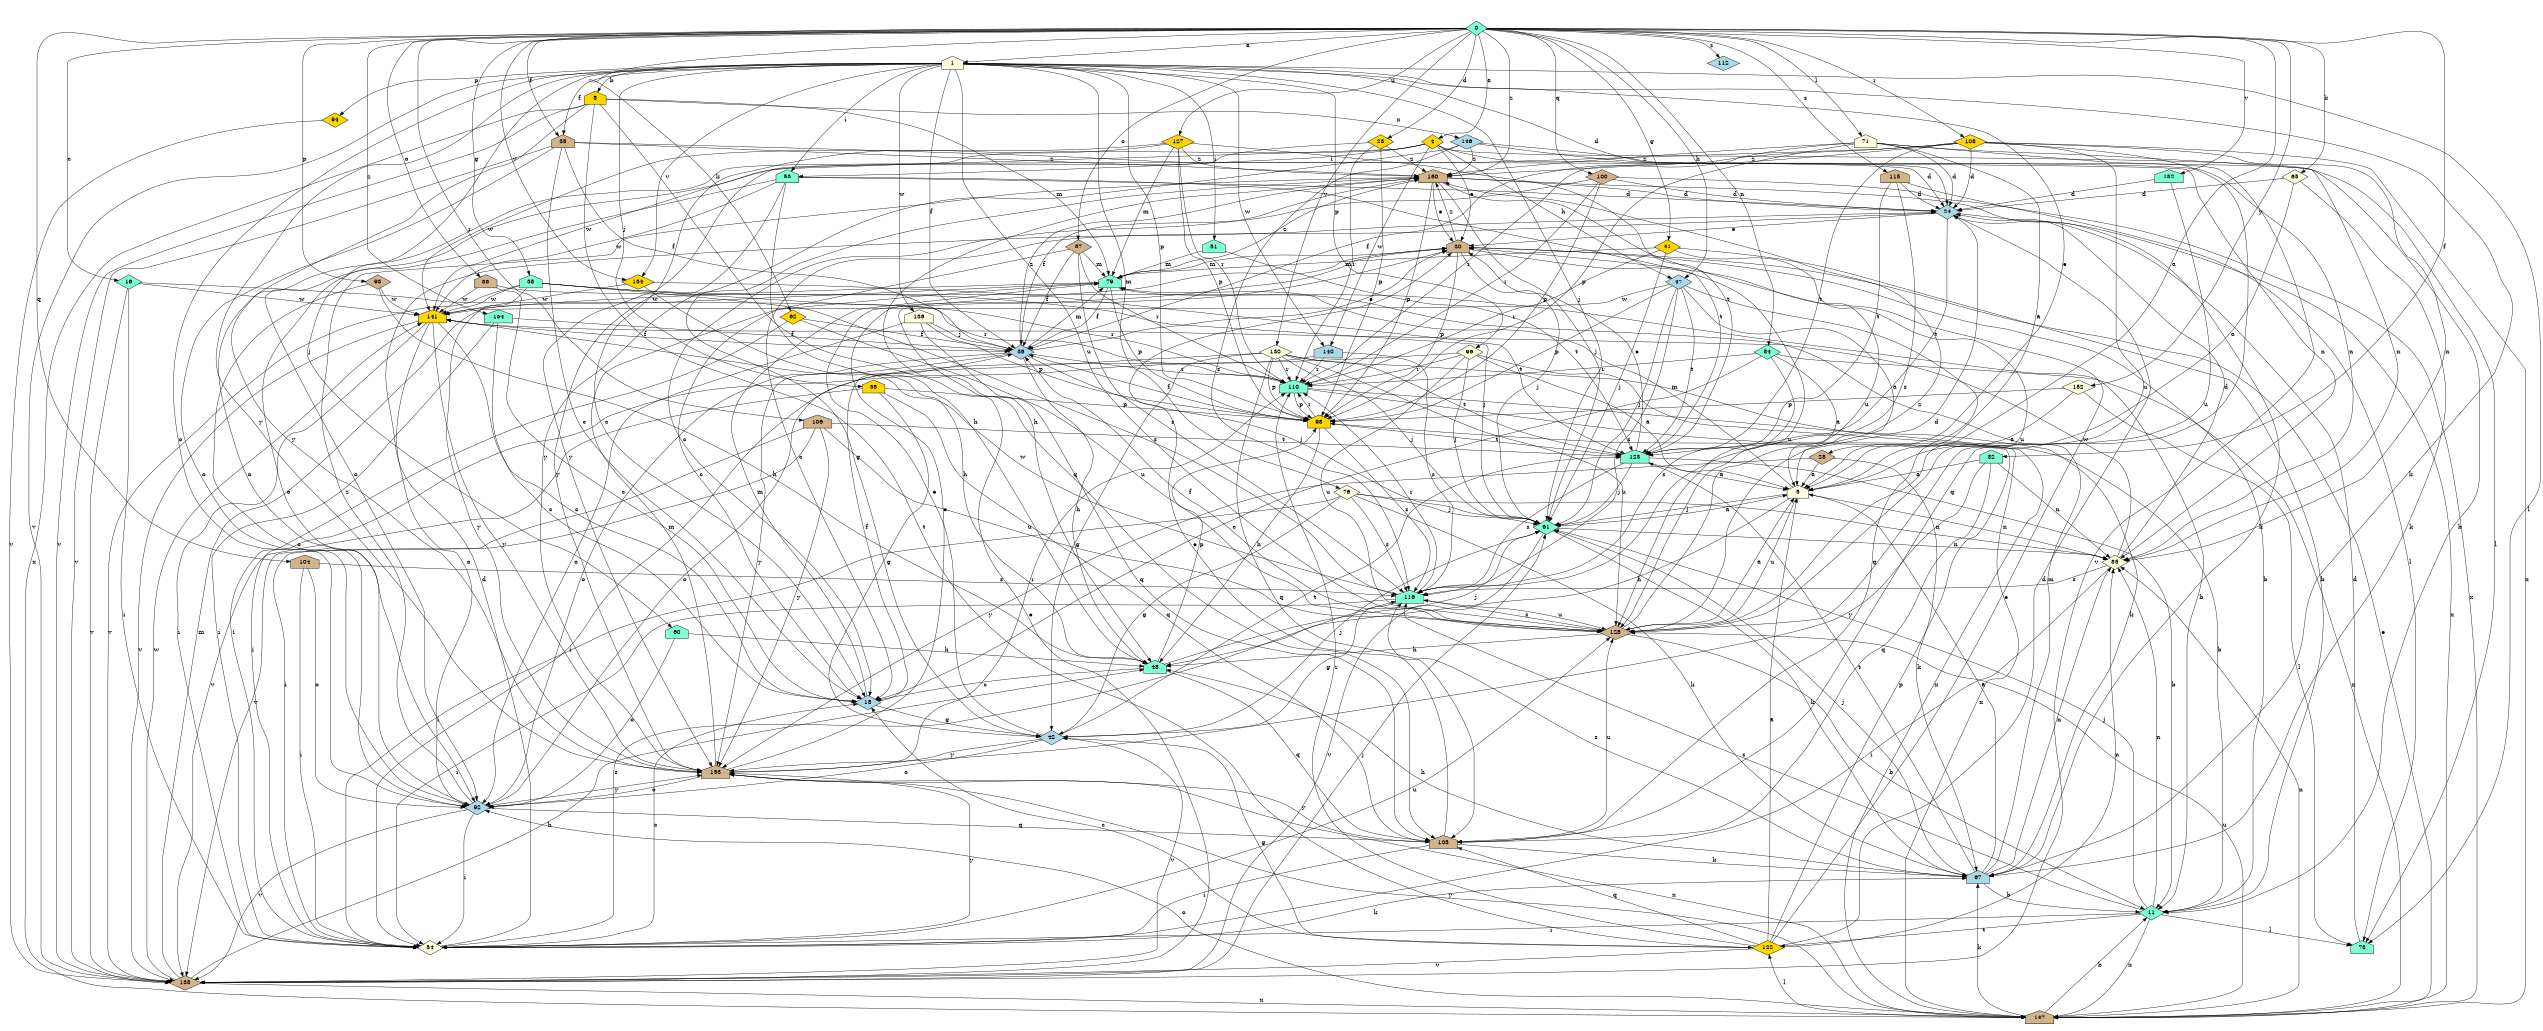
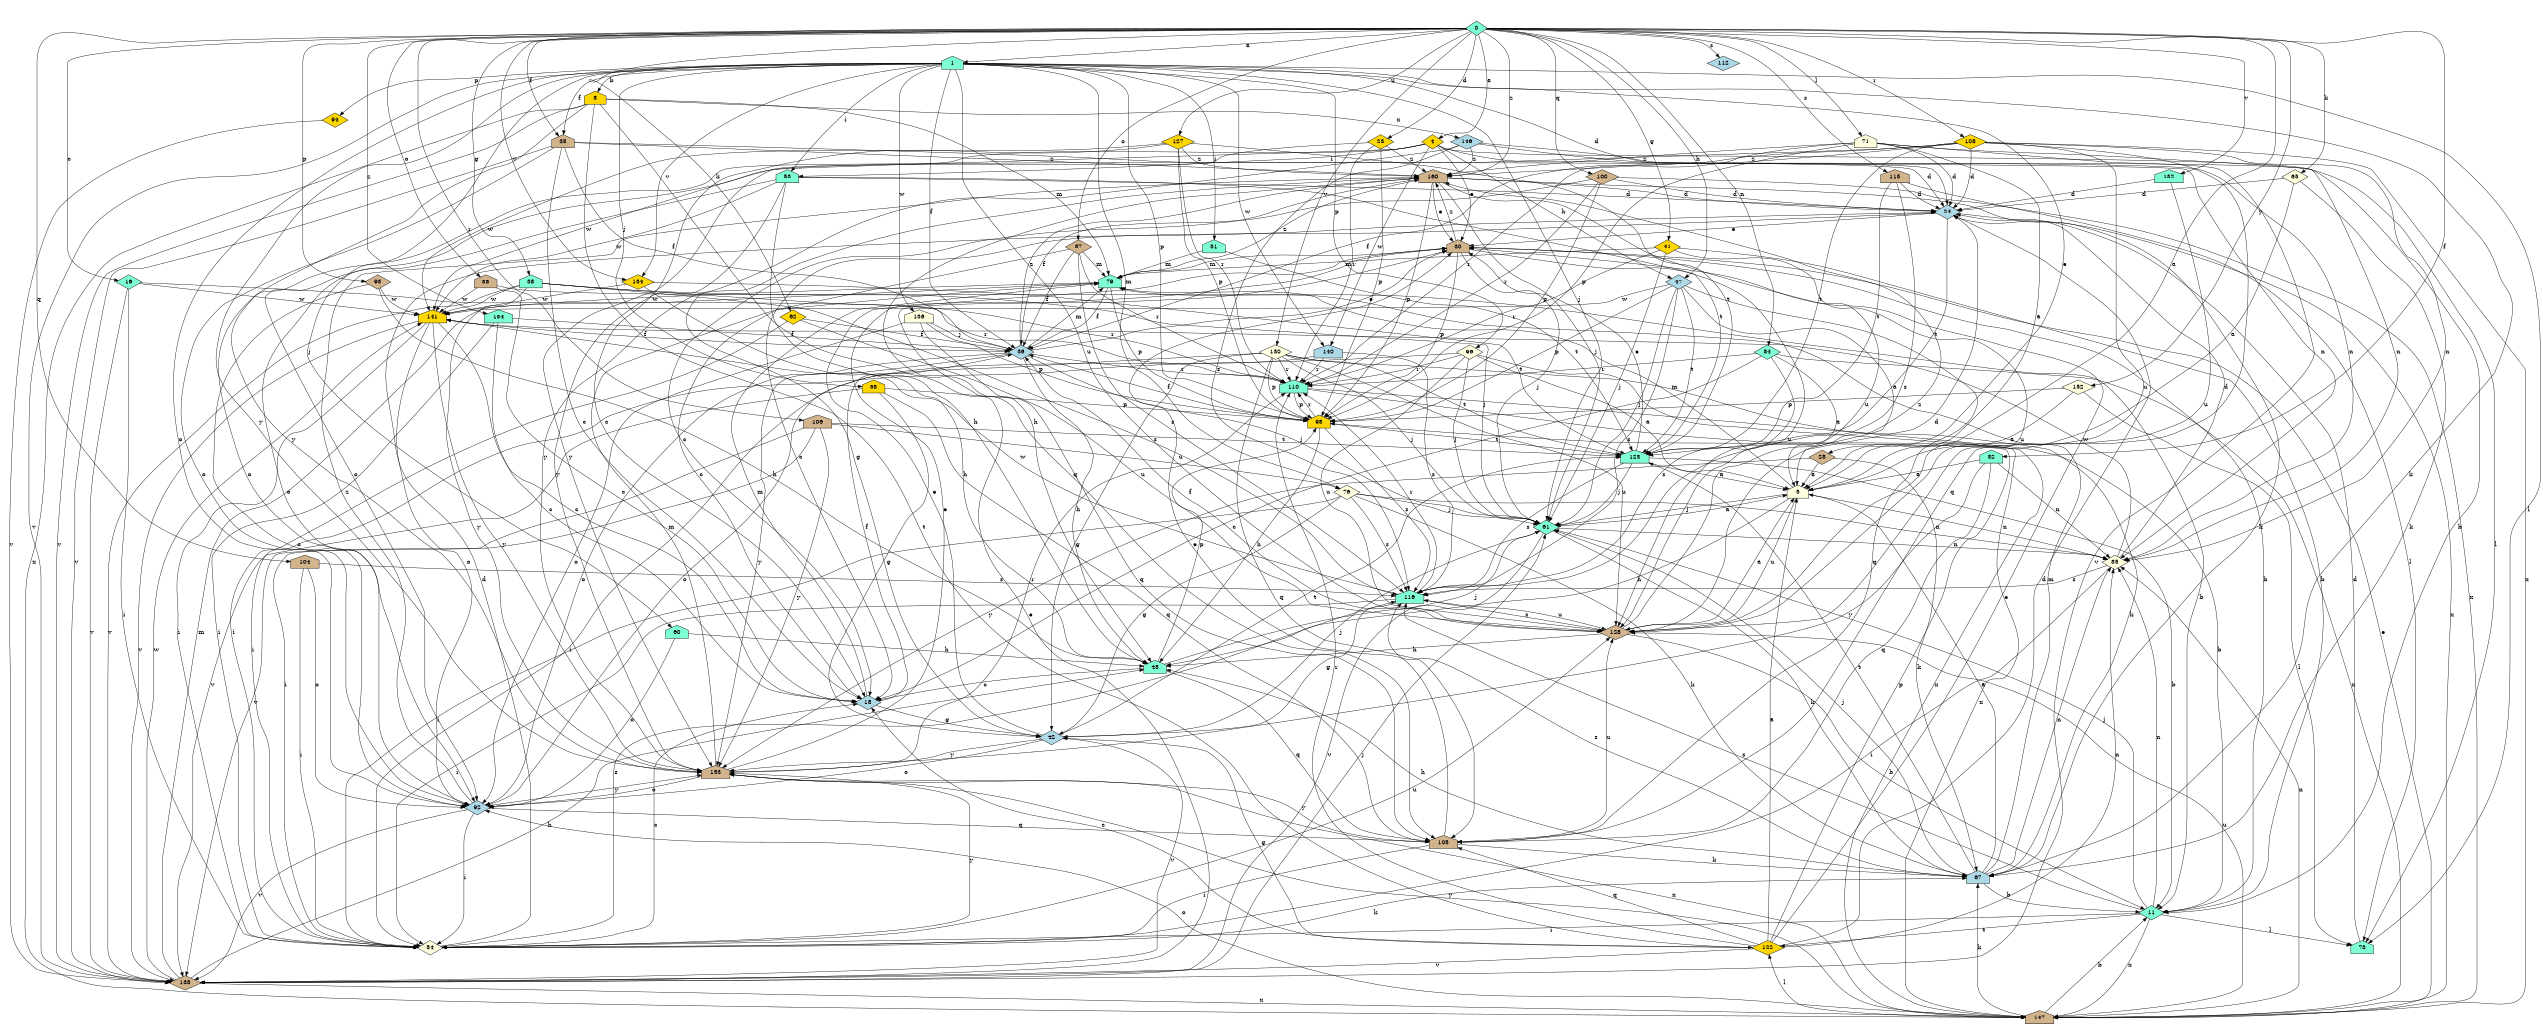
  strict digraph {
    node [fillcolor=aquamarine shape=diamond style=filled]
-   1 [fillcolor=lightyellow shape=house]
+   1 [shape=house]
    0
    4 [fillcolor=gold]
    5 [fillcolor=lightyellow shape=house]
    16
    23 [fillcolor=gold]
    32 [shape=house]
    35 [fillcolor=tan shape=house]
    38 [shape=house]
    41 [fillcolor=gold]
    47 [fillcolor=lightblue]
    62 [fillcolor=gold]
    65 [fillcolor=lightyellow]
    71 [fillcolor=lightyellow shape=house]
    84
    87 [fillcolor=tan]
    88 [fillcolor=tan shape=house]
    93 [fillcolor=tan]
    100 [fillcolor=tan]
    104 [fillcolor=tan shape=house]
    106 [fillcolor=tan shape=house]
    108 [fillcolor=gold]
    112 [fillcolor=lightblue]
    115 [fillcolor=tan shape=house]
    127 [fillcolor=gold]
    130 [fillcolor=lightyellow]
    132 [shape=house]
    134 [fillcolor=gold]
    152 [fillcolor=lightyellow]
    154 [shape=house]
    160 [fillcolor=tan shape=house]
    8 [fillcolor=gold shape=house]
    24 [fillcolor=lightblue]
    28 [fillcolor=tan]
    36 [fillcolor=lightblue]
    51 [shape=house]
    53 [shape=house]
    58 [fillcolor=gold shape=house]
    60 [shape=house]
    61
    67 [fillcolor=lightblue shape=house]
    73 [shape=house]
    76 [fillcolor=lightyellow]
    92 [fillcolor=lightblue]
    94 [fillcolor=gold]
    96 [fillcolor=lightyellow]
    98 [fillcolor=gold shape=house]
    128 [fillcolor=tan]
    135 [fillcolor=tan]
    136 [fillcolor=lightyellow shape=house]
    140 [fillcolor=lightblue shape=house]
    153 [fillcolor=tan shape=house]
    11
    30 [fillcolor=tan shape=house]
    141 [fillcolor=gold shape=house]
    48 [shape=house]
    79 [shape=house]
    85 [fillcolor=lightyellow]
    54 [fillcolor=lightyellow]
    110 [shape=house]
    105 [fillcolor=tan shape=house]
    18 [fillcolor=lightblue]
    116 [shape=house]
    123 [shape=house]
    147 [fillcolor=tan shape=house]
    42 [fillcolor=lightblue]
    122 [fillcolor=gold]
    146 [fillcolor=lightblue]
    1 -> 35 [label=f]
    1 -> 134 [label=v]
    1 -> 8 [label=b]
    1 -> 24 [label=d]
    1 -> 28 [label=e]
    1 -> 36 [label=f]
    1 -> 51 [label=i]
    1 -> 53 [label=i]
    1 -> 58 [label=j]
    1 -> 60 [label=j]
    1 -> 61 [label=j]
    1 -> 67 [label=k]
    1 -> 73 [label=l]
    1 -> 76 [label=m]
    1 -> 92 [label=o]
    1 -> 94 [label=p]
    1 -> 96 [label=p]
    1 -> 98 [label=p]
    1 -> 128 [label=u]
    1 -> 135 [label=v]
    1 -> 136 [label=w]
    1 -> 140 [label=w]
    1 -> 153 [label=y]
    0 -> 1 [label=a]
    0 -> 4 [label=a]
    0 -> 5 [label=a]
    0 -> 16 [label=c]
    0 -> 23 [label=d]
    0 -> 32 [label=f]
    0 -> 35 [label=f]
    0 -> 38 [label=g]
    0 -> 41 [label=g]
    0 -> 47 [label=h]
    0 -> 62 [label=k]
    0 -> 65 [label=k]
    0 -> 71 [label=l]
    0 -> 84 [label=n]
    0 -> 87 [label=o]
    0 -> 88 [label=o]
    0 -> 93 [label=p]
    0 -> 100 [label=q]
    0 -> 104 [label=q]
    0 -> 106 [label=r]
    0 -> 108 [label=r]
    0 -> 112 [label=s]
    0 -> 115 [label=s]
    0 -> 127 [label=u]
    0 -> 130 [label=v]
    0 -> 132 [label=v]
    0 -> 134 [label=v]
    0 -> 152 [label=y]
    0 -> 154 [label=z]
    0 -> 160 [label=z]
    4 -> 47 [label=h]
    4 -> 24 [label=d]
    4 -> 53 [label=i]
    4 -> 92 [label=o]
    4 -> 140 [label=w]
    4 -> 11 [label=b]
    4 -> 30 [label=e]
    4 -> 141 [label=w]
    5 -> 61 [label=j]
    5 -> 128 [label=u]
    5 -> 48 [label=h]
    5 -> 79 [label=m]
    5 -> 85 [label=n]
    16 -> 135 [label=v]
    16 -> 141 [label=w]
    16 -> 54 [label=i]
    16 -> 110 [label=r]
    23 -> 160 [label=z]
    23 -> 98 [label=p]
    23 -> 153 [label=y]
    23 -> 110 [label=r]
    32 -> 5 [label=a]
    32 -> 153 [label=y]
    32 -> 85 [label=n]
    32 -> 105 [label=q]
    35 -> 160 [label=z]
    35 -> 36 [label=f]
    35 -> 92 [label=o]
    35 -> 135 [label=v]
    35 -> 85 [label=n]
    35 -> 18 [label=c]
    38 -> 61 [label=j]
    38 -> 135 [label=v]
    38 -> 153 [label=y]
    38 -> 141 [label=w]
    38 -> 110 [label=r]
    38 -> 116 [label=s]
    41 -> 61 [label=j]
    41 -> 128 [label=u]
    41 -> 11 [label=b]
    41 -> 79 [label=m]
    41 -> 110 [label=r]
    47 -> 5 [label=a]
    47 -> 61 [label=j]
    47 -> 98 [label=p]
    47 -> 141 [label=w]
    47 -> 105 [label=q]
    47 -> 116 [label=s]
    47 -> 123 [label=t]
    62 -> 36 [label=f]
    62 -> 128 [label=u]
    62 -> 54 [label=i]
    65 -> 5 [label=a]
    65 -> 24 [label=d]
    65 -> 67 [label=k]
    71 -> 5 [label=a]
    71 -> 160 [label=z]
    71 -> 24 [label=d]
    71 -> 36 [label=f]
    71 -> 98 [label=p]
    71 -> 135 [label=v]
    71 -> 85 [label=n]
    84 -> 5 [label=a]
    84 -> 110 [label=r]
    84 -> 18 [label=c]
    84 -> 116 [label=s]
    84 -> 147 [label=x]
    87 -> 36 [label=f]
    87 -> 79 [label=m]
    87 -> 110 [label=r]
    87 -> 18 [label=c]
    87 -> 116 [label=s]
    88 -> 11 [label=b]
    88 -> 141 [label=w]
    88 -> 18 [label=c]
    93 -> 92 [label=o]
    93 -> 141 [label=w]
    93 -> 48 [label=h]
    100 -> 24 [label=d]
    100 -> 98 [label=p]
    100 -> 110 [label=r]
    100 -> 18 [label=c]
    100 -> 147 [label=x]
    104 -> 92 [label=o]
    104 -> 54 [label=i]
    104 -> 116 [label=s]
-   106 -> 128 [label=u]
+   106 -> 76 [label=u]
    106 -> 135 [label=v]
    106 -> 153 [label=y]
    106 -> 54 [label=i]
    106 -> 123 [label=t]
    108 -> 160 [label=z]
    108 -> 24 [label=d]
    108 -> 92 [label=o]
    108 -> 128 [label=u]
    108 -> 85 [label=n]
    108 -> 110 [label=r]
    108 -> 105 [label=q]
    108 -> 123 [label=t]
    108 -> 147 [label=x]
    115 -> 24 [label=d]
    115 -> 73 [label=l]
    115 -> 116 [label=s]
    115 -> 123 [label=t]
    127 -> 160 [label=z]
    127 -> 98 [label=p]
    127 -> 141 [label=w]
-   127 -> 79 [label=m]
    127 -> 110 [label=r]
    127 -> 18 [label=c]
    127 -> 123 [label=t]
    130 -> 61 [label=j]
    130 -> 67 [label=k]
    130 -> 92 [label=o]
    130 -> 98 [label=p]
    130 -> 128 [label=u]
    130 -> 110 [label=r]
    130 -> 105 [label=q]
    130 -> 123 [label=t]
    130 -> 42 [label=g]
    132 -> 24 [label=d]
    132 -> 128 [label=u]
    134 -> 141 [label=w]
    134 -> 48 [label=h]
    134 -> 123 [label=t]
    152 -> 5 [label=a]
    152 -> 73 [label=l]
    152 -> 98 [label=p]
    154 -> 36 [label=f]
    154 -> 54 [label=i]
    154 -> 18 [label=c]
    160 -> 24 [label=d]
    160 -> 36 [label=f]
    160 -> 61 [label=j]
    160 -> 67 [label=k]
    160 -> 98 [label=p]
    160 -> 128 [label=u]
    160 -> 30 [label=e]
    160 -> 48 [label=h]
    160 -> 42 [label=g]
    8 -> 135 [label=v]
    8 -> 153 [label=y]
    8 -> 79 [label=m]
    8 -> 105 [label=q]
    8 -> 147 [label=x]
    8 -> 122 [label=t]
    8 -> 146 [label=x]
    24 -> 30 [label=e]
    24 -> 18 [label=c]
    24 -> 123 [label=t]
    24 -> 147 [label=x]
    28 -> 5 [label=a]
    28 -> 67 [label=k]
    28 -> 153 [label=y]
    36 -> 160 [label=z]
    36 -> 61 [label=j]
    36 -> 92 [label=o]
    36 -> 153 [label=y]
    36 -> 30 [label=e]
    36 -> 48 [label=h]
    36 -> 79 [label=m]
    36 -> 110 [label=r]
    51 -> 79 [label=m]
    51 -> 123 [label=t]
    53 -> 24 [label=d]
    53 -> 92 [label=o]
    53 -> 153 [label=y]
    53 -> 141 [label=w]
    53 -> 48 [label=h]
    53 -> 123 [label=t]
    58 -> 98 [label=p]
    58 -> 135 [label=v]
    58 -> 105 [label=q]
    58 -> 42 [label=g]
    60 -> 92 [label=o]
    60 -> 48 [label=h]
    61 -> 5 [label=a]
    61 -> 67 [label=k]
    61 -> 135 [label=v]
    61 -> 85 [label=n]
    67 -> 5 [label=a]
    67 -> 61 [label=j]
    67 -> 11 [label=b]
    67 -> 48 [label=h]
    67 -> 79 [label=m]
    67 -> 85 [label=n]
    67 -> 116 [label=s]
    67 -> 123 [label=t]
    73 -> 24 [label=d]
    76 -> 61 [label=j]
    76 -> 67 [label=k]
    76 -> 85 [label=n]
    76 -> 54 [label=i]
    76 -> 116 [label=s]
    76 -> 42 [label=g]
    92 -> 160 [label=z]
    92 -> 135 [label=v]
    92 -> 153 [label=y]
    92 -> 54 [label=i]
    92 -> 105 [label=q]
    94 -> 135 [label=v]
    96 -> 5 [label=a]
    96 -> 61 [label=j]
    96 -> 128 [label=u]
    96 -> 54 [label=i]
    96 -> 110 [label=r]
    96 -> 147 [label=x]
    98 -> 36 [label=f]
    98 -> 48 [label=h]
    98 -> 110 [label=r]
    98 -> 116 [label=s]
    98 -> 123 [label=t]
    128 -> 5 [label=a]
    128 -> 160 [label=z]
    128 -> 24 [label=d]
    128 -> 36 [label=f]
    128 -> 11 [label=b]
    128 -> 48 [label=h]
    128 -> 116 [label=s]
    135 -> 61 [label=j]
    135 -> 30 [label=e]
    135 -> 141 [label=w]
    135 -> 48 [label=h]
    135 -> 79 [label=m]
    135 -> 147 [label=x]
    136 -> 36 [label=j]
    136 -> 92 [label=o]
    136 -> 98 [label=p]
    136 -> 105 [label=q]
    140 -> 54 [label=i]
    140 -> 110 [label=r]
    140 -> 116 [label=s]
    153 -> 92 [label=o]
    153 -> 30 [label=e]
    153 -> 79 [label=m]
    153 -> 110 [label=r]
    153 -> 147 [label=x]
    11 -> 61 [label=j]
    11 -> 73 [label=l]
    11 -> 85 [label=n]
    11 -> 54 [label=i]
    11 -> 116 [label=s]
    11 -> 147 [label=x]
    11 -> 122 [label=t]
    30 -> 160 [label=z]
    30 -> 61 [label=j]
    30 -> 98 [label=p]
    30 -> 128 [label=u]
    30 -> 11 [label=b]
    30 -> 79 [label=m]
    141 -> 36 [label=f]
    141 -> 92 [label=o]
    141 -> 135 [label=v]
    141 -> 153 [label=y]
    141 -> 54 [label=i]
    141 -> 18 [label=c]
    48 -> 61 [label=j]
    48 -> 98 [label=p]
    48 -> 105 [label=q]
    48 -> 18 [label=c]
    79 -> 160 [label=z]
    79 -> 36 [label=f]
    79 -> 98 [label=p]
    79 -> 141 [label=w]
    85 -> 24 [label=d]
    85 -> 141 [label=w]
    85 -> 54 [label=i]
    85 -> 116 [label=s]
    54 -> 24 [label=d]
    54 -> 67 [label=k]
    54 -> 128 [label=u]
    54 -> 153 [label=y]
    54 -> 18 [label=c]
    54 -> 116 [label=s]
    110 -> 98 [label=p]
    110 -> 11 [label=b]
    110 -> 147 [label=x]
    105 -> 67 [label=k]
    105 -> 128 [label=u]
    105 -> 153 [label=y]
    105 -> 30 [label=e]
    105 -> 54 [label=i]
    18 -> 36 [label=f]
    18 -> 79 [label=m]
    18 -> 42 [label=g]
    116 -> 128 [label=u]
    116 -> 141 [label=w]
    116 -> 54 [label=i]
    116 -> 110 [label=r]
    116 -> 42 [label=g]
    123 -> 5 [label=a]
    123 -> 61 [label=j]
    123 -> 11 [label=b]
    123 -> 30 [label=e]
    123 -> 116 [label=s]
    147 -> 67 [label=k]
    147 -> 92 [label=o]
    147 -> 128 [label=u]
    147 -> 153 [label=y]
    147 -> 11 [label=b]
    147 -> 30 [label=e]
    147 -> 85 [label=n]
    147 -> 122 [label=l]
    42 -> 61 [label=j]
    42 -> 92 [label=o]
    42 -> 135 [label=v]
    42 -> 153 [label=y]
    42 -> 30 [label=e]
    42 -> 123 [label=t]
    122 -> 5 [label=a]
    122 -> 24 [label=d]
    122 -> 98 [label=p]
    122 -> 135 [label=v]
    122 -> 30 [label=e]
    122 -> 85 [label=n]
    122 -> 110 [label=r]
    122 -> 105 [label=q]
    122 -> 18 [label=c]
    122 -> 42 [label=g]
    146 -> 160 [label=z]
    146 -> 73 [label=l]
    146 -> 153 [label=y]
    146 -> 85 [label=n]
    146 -> 116 [label=s]
  }
